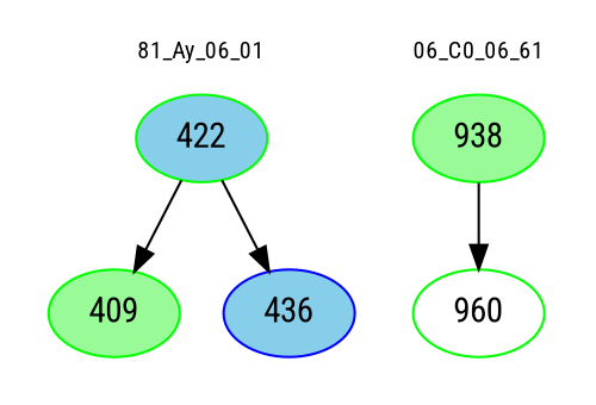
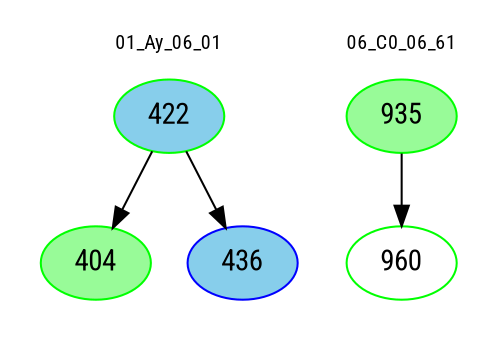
  digraph {
    fontname="Roboto Condensed"
    node [color=green fillcolor=skyblue fontname="Roboto Condensed" style=filled]
    edge [color=black fontname="Roboto Condensed"]
    n1 [label=422]
-   n2 [fillcolor=palegreen label=409]
+   n2 [fillcolor=palegreen label=404]
    n3 [color=blue label=436]
-   n4 [fillcolor=palegreen label=938]
+   n4 [fillcolor=palegreen label=935]
    n5 [fillcolor=white label=960]
    subgraph cluster_1 {
      color=white
      fontsize=10
-     label="81_Ay_06_01"
+     label="01_Ay_06_01"
      n1
      n2
      n3
    }
    subgraph cluster_2 {
      color=white
      fontsize=10
      label="06_C0_06_61"
      n4
      n5
    }
    n1 -> n2
    n1 -> n3
    n4 -> n5
  }
